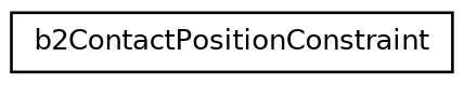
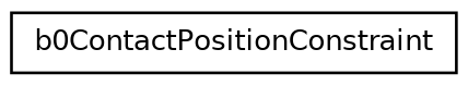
  digraph {
    rankdir=LR
-   n1 [color=black fillcolor=white fontname=Helvetica fontsize=10 height=0.2 label=b2ContactPositionConstraint shape=record style=filled width=0.4]
+   n1 [color=black fillcolor=white fontname=Helvetica fontsize=10 height=0.2 label=b0ContactPositionConstraint shape=record style=filled width=0.4]
  }
